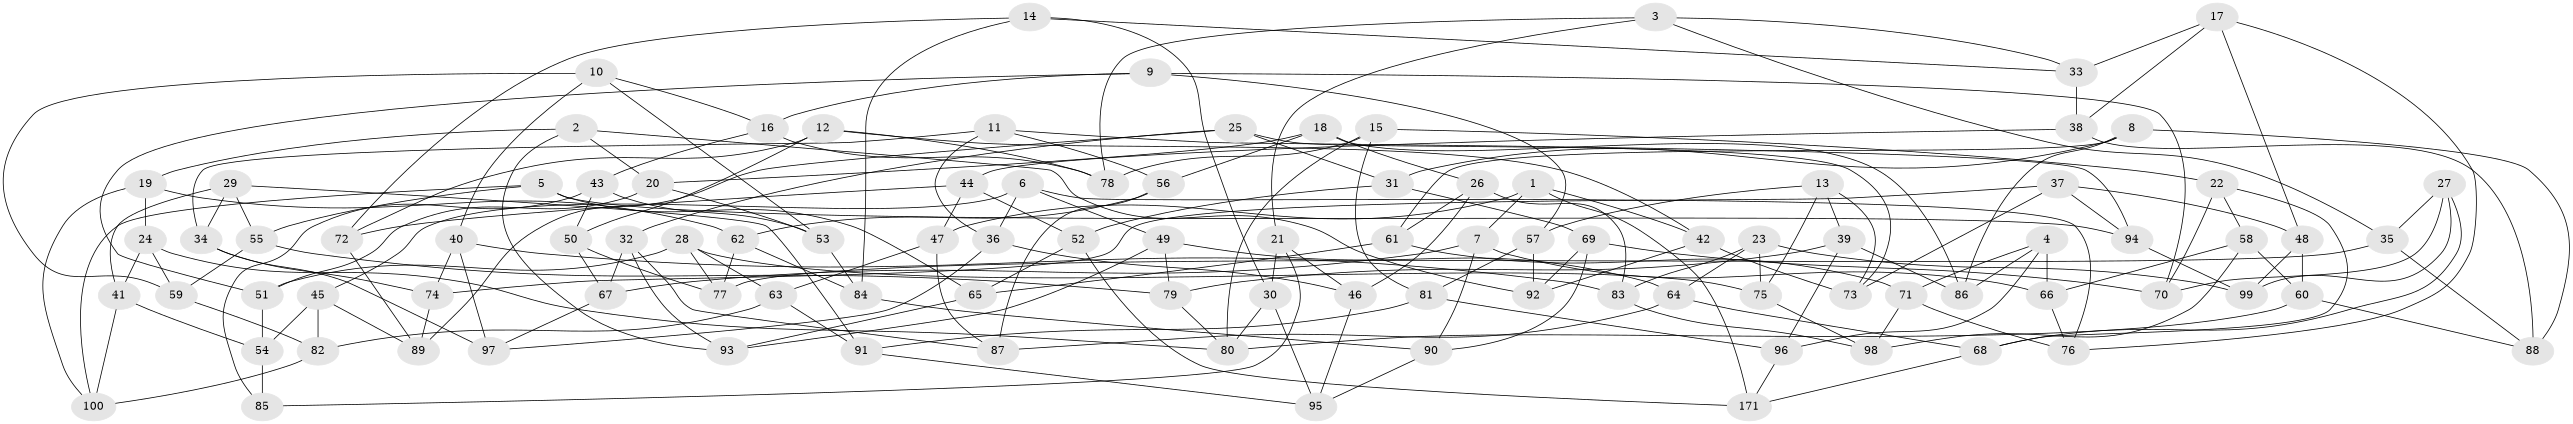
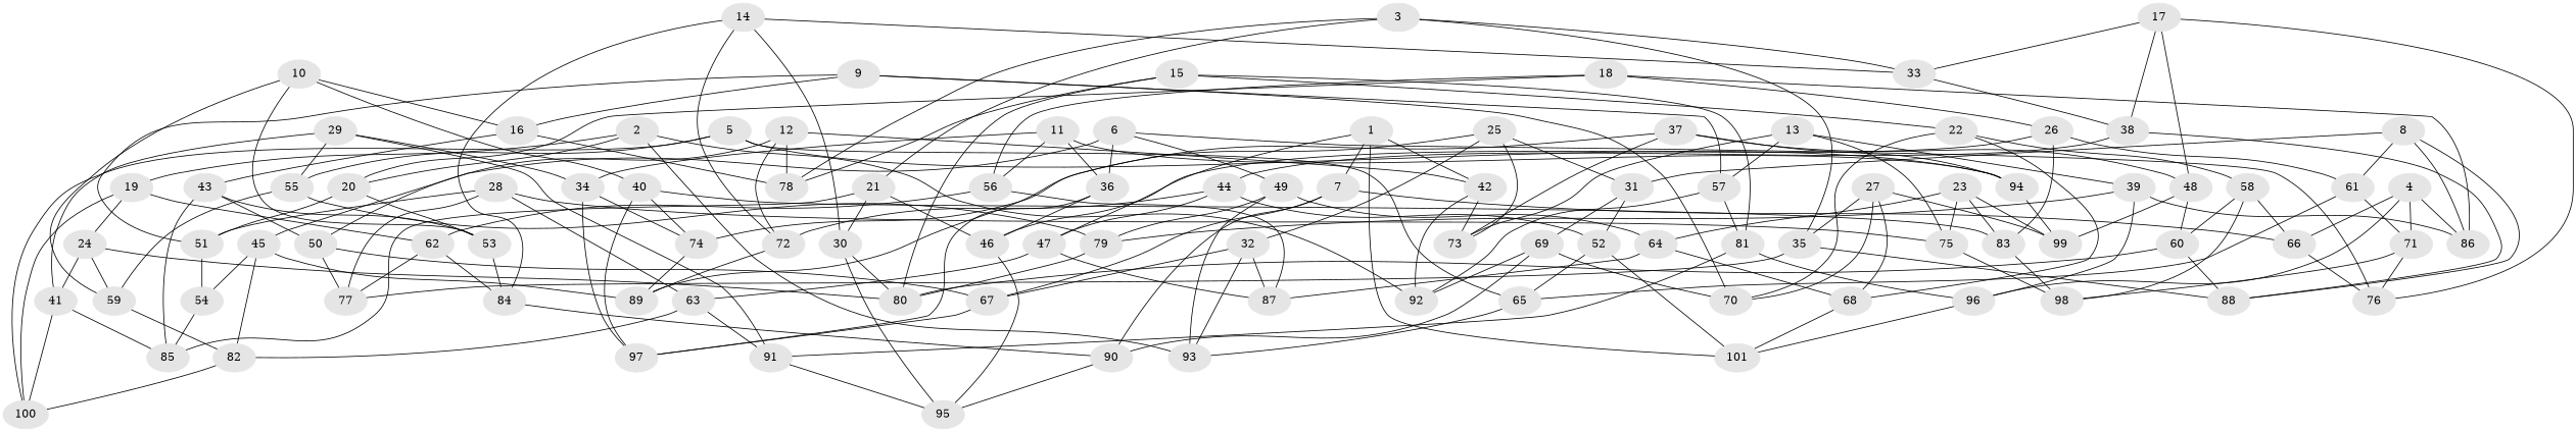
  graph {
    node [color=gray90 style=filled]
    1
    7
    42
    47
-   101 [label=171]
+   101
    66
    67
    90
    92
    73
    63
    87
    2
    19
    20
    93
    100
    24
    62
    51
    53
    3
    21
    33
    35
    78
    30
    46
    85
    38
    88
    77
    4
    71
    86
    96
    76
    98
    5
    55
    65
    94
    59
    79
    99
    6
    36
    45
    49
    97
    89
    54
    82
    64
    95
    8
    31
    61
    52
    69
    9
    16
    57
    70
    43
    81
    10
    40
    83
    74
    84
    11
    34
    56
    12
    50
    72
    13
    39
    75
    14
    80
    15
    22
    58
    68
    91
    17
    48
    44
    60
    18
    26
    41
    23
    25
    32
    27
    28
    29
    37
    1 -- 7
    1 -- 42
    1 -- 47
    1 -- 101
    7 -- 66
    7 -- 67
    7 -- 90
    42 -- 92
    42 -- 73
    47 -- 63
    47 -- 87
    66 -- 76
    67 -- 97
    90 -- 95
    63 -- 82
    63 -- 91
    2 -- 92
    2 -- 19
    2 -- 20
    2 -- 93
    19 -- 100
    19 -- 24
    19 -- 62
    20 -- 51
    20 -- 53
    24 -- 59
    24 -- 80
    24 -- 41
    62 -- 77
    62 -- 84
    51 -- 54
    53 -- 84
    3 -- 21
    3 -- 33
    3 -- 35
    3 -- 78
    21 -- 30
    21 -- 46
    21 -- 85
    33 -- 38
    35 -- 88
    35 -- 77
    30 -- 95
    30 -- 80
    46 -- 95
    38 -- 88
    38 -- 44
    4 -- 66
    4 -- 71
    4 -- 86
    4 -- 96
    71 -- 76
    71 -- 98
    96 -- 101
    5 -- 100
    5 -- 55
    5 -- 65
    5 -- 94
    55 -- 59
    55 -- 79
    65 -- 93
    94 -- 99
    59 -- 82
    79 -- 80
    6 -- 76
    6 -- 36
    6 -- 45
    6 -- 49
    36 -- 46
    36 -- 97
    45 -- 89
    45 -- 54
    45 -- 82
    49 -- 93
    49 -- 79
    49 -- 64
    54 -- 85
    82 -- 100
    64 -- 87
    64 -- 68
    8 -- 88
    8 -- 86
    8 -- 31
    8 -- 61
    31 -- 52
    31 -- 69
    61 -- 71
    61 -- 65
    52 -- 101
    52 -- 65
    69 -- 90
    69 -- 92
    69 -- 70
    9 -- 51
    9 -- 16
    9 -- 57
    9 -- 70
    16 -- 78
    16 -- 43
    57 -- 92
    57 -- 81
    43 -- 53
    43 -- 85
    43 -- 50
    81 -- 96
    81 -- 91
    10 -- 53
    10 -- 59
    10 -- 16
    10 -- 40
    40 -- 97
    40 -- 83
    40 -- 74
    83 -- 98
    74 -- 89
    84 -- 90
    11 -- 94
    11 -- 36
    11 -- 34
    11 -- 56
    34 -- 97
    34 -- 74
    56 -- 87
    56 -- 62
    12 -- 42
    12 -- 78
    12 -- 50
    12 -- 72
    50 -- 67
    50 -- 77
    72 -- 89
    13 -- 73
    13 -- 57
    13 -- 39
    13 -- 75
    39 -- 86
    39 -- 96
    39 -- 79
    75 -- 98
    14 -- 33
    14 -- 30
    14 -- 84
    14 -- 72
    15 -- 78
    15 -- 81
    15 -- 80
    15 -- 22
    22 -- 70
    22 -- 58
    22 -- 68
    58 -- 66
    58 -- 98
    58 -- 60
    68 -- 101
    91 -- 95
    17 -- 33
    17 -- 38
    17 -- 76
    17 -- 48
    48 -- 99
    48 -- 60
    44 -- 47
    44 -- 52
    44 -- 72
    60 -- 88
    60 -- 80
    18 -- 20
    18 -- 86
    18 -- 56
    18 -- 26
    26 -- 46
    26 -- 61
    26 -- 83
    41 -- 100
-   41 -- 54
+   41 -- 85
    23 -- 99
    23 -- 64
    23 -- 83
    23 -- 75
    25 -- 73
    25 -- 89
    25 -- 31
    25 -- 32
    32 -- 67
    32 -- 87
    32 -- 93
    27 -- 35
    27 -- 99
    27 -- 70
    27 -- 68
    28 -- 63
    28 -- 51
    28 -- 77
    28 -- 75
    29 -- 55
    29 -- 34
    29 -- 91
    29 -- 41
    37 -- 73
    37 -- 94
    37 -- 74
    37 -- 48
  }
